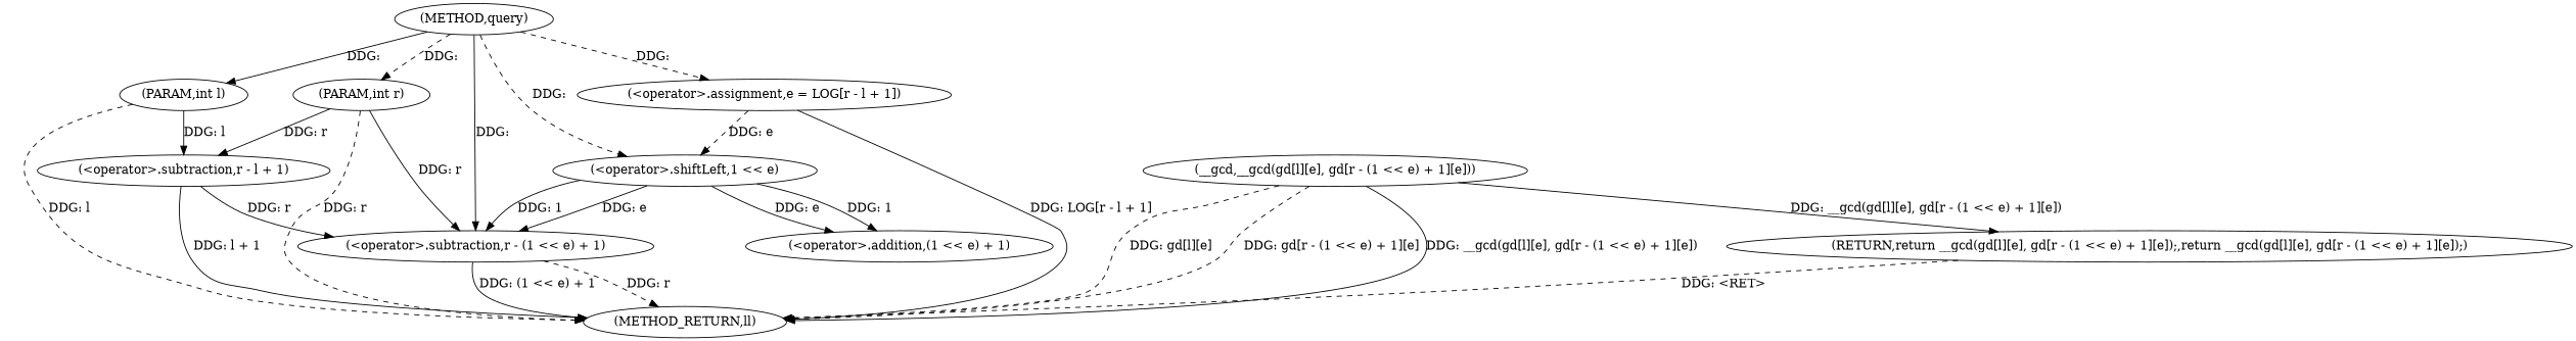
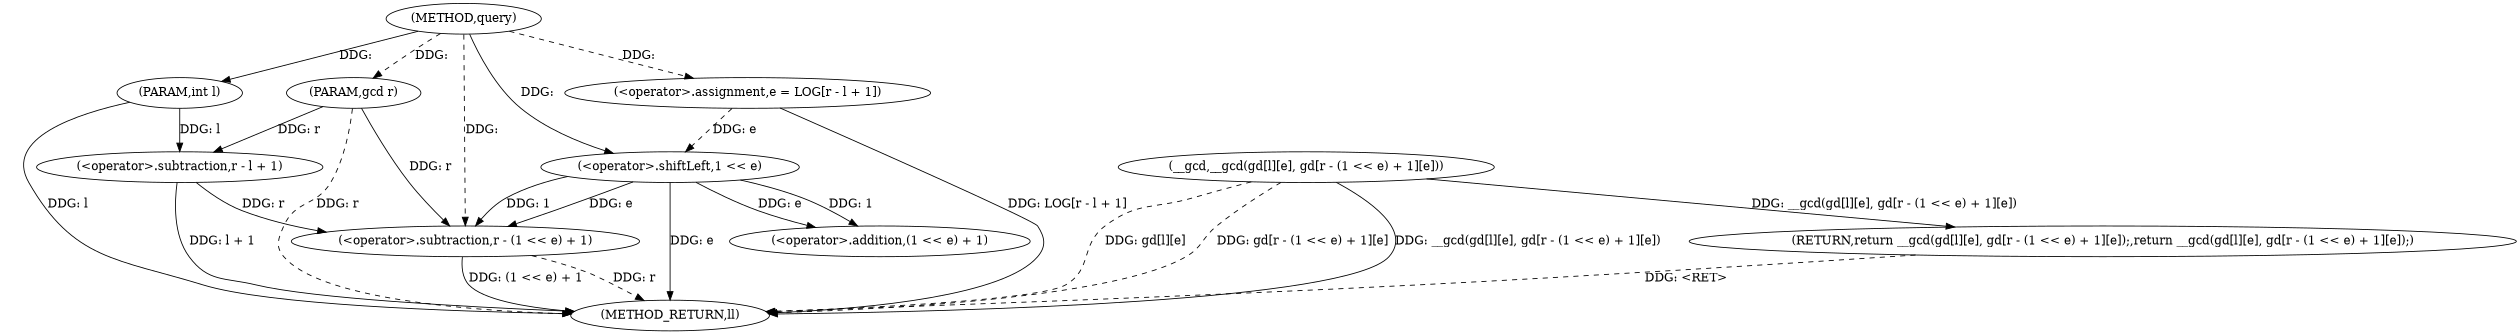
  digraph {
    edge [style=solid]
    n1 [label="(METHOD,query)"]
    n2 [label="(PARAM,int l)"]
-   n3 [label="(PARAM,int r)"]
+   n3 [label="(PARAM,gcd r)"]
    n4 [label="(<operator>.assignment,e = LOG[r - l + 1])"]
    n5 [label="(<operator>.subtraction,r - (1 << e) + 1)"]
    n6 [label="(<operator>.shiftLeft,1 << e)"]
    n7 [label="(<operator>.subtraction,r - l + 1)"]
    n8 [label="(METHOD_RETURN,ll)"]
    n9 [label="(<operator>.addition,(1 << e) + 1)"]
    n10 [label="(RETURN,return __gcd(gd[l][e], gd[r - (1 << e) + 1][e]);,return __gcd(gd[l][e], gd[r - (1 << e) + 1][e]);)"]
    n11 [label="(__gcd,__gcd(gd[l][e], gd[r - (1 << e) + 1][e]))"]
    n1 -> n2 [label="DDG: "]
    n1 -> n3 [label="DDG: " style=dashed]
    n1 -> n4 [label="DDG: " style=dashed]
-   n1 -> n5 [label="DDG: "]
-   n1 -> n6 [label="DDG: " style=dashed]
+   n1 -> n5 [label="DDG: " style=dashed]
+   n1 -> n6 [label="DDG: "]
    n2 -> n7 [label="DDG: l"]
-   n2 -> n8 [label="DDG: l" style=dashed]
+   n2 -> n8 [label="DDG: l"]
    n3 -> n5 [label="DDG: r"]
    n3 -> n7 [label="DDG: r"]
    n3 -> n8 [label="DDG: r" style=dashed]
    n4 -> n6 [label="DDG: e" style=dashed]
    n4 -> n8 [label="DDG: LOG[r - l + 1]"]
    n5 -> n8 [label="DDG: r" style=dashed]
    n5 -> n8 [label="DDG: (1 << e) + 1"]
    n6 -> n5 [label="DDG: e"]
    n6 -> n5 [label="DDG: 1"]
+   n6 -> n8 [label="DDG: e"]
    n6 -> n9 [label="DDG: e"]
    n6 -> n9 [label="DDG: 1"]
    n7 -> n5 [label="DDG: r"]
    n7 -> n8 [label="DDG: l + 1"]
    n10 -> n8 [label="DDG: <RET>" style=dashed]
    n11 -> n8 [label="DDG: gd[l][e]" style=dashed]
    n11 -> n8 [label="DDG: gd[r - (1 << e) + 1][e]" style=dashed]
    n11 -> n8 [label="DDG: __gcd(gd[l][e], gd[r - (1 << e) + 1][e])"]
    n11 -> n10 [label="DDG: __gcd(gd[l][e], gd[r - (1 << e) + 1][e])"]
  }
